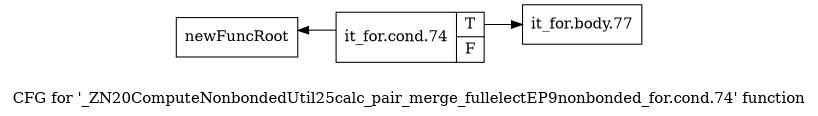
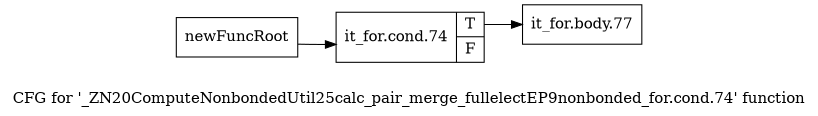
  digraph {
    label="CFG for '_ZN20ComputeNonbondedUtil25calc_pair_merge_fullelectEP9nonbonded_for.cond.74' function"
    rankdir=LR
    node [shape=record]
    n1 [label="{newFuncRoot}"]
    n2 [label="{it_for.cond.74|{<s0>T|<s1>F}}"]
    n3 [label="{it_for.body.77}"]
-   n2 -> n1
+   n1 -> n2
    n2 -> n3 [tailport=s0]
  }
